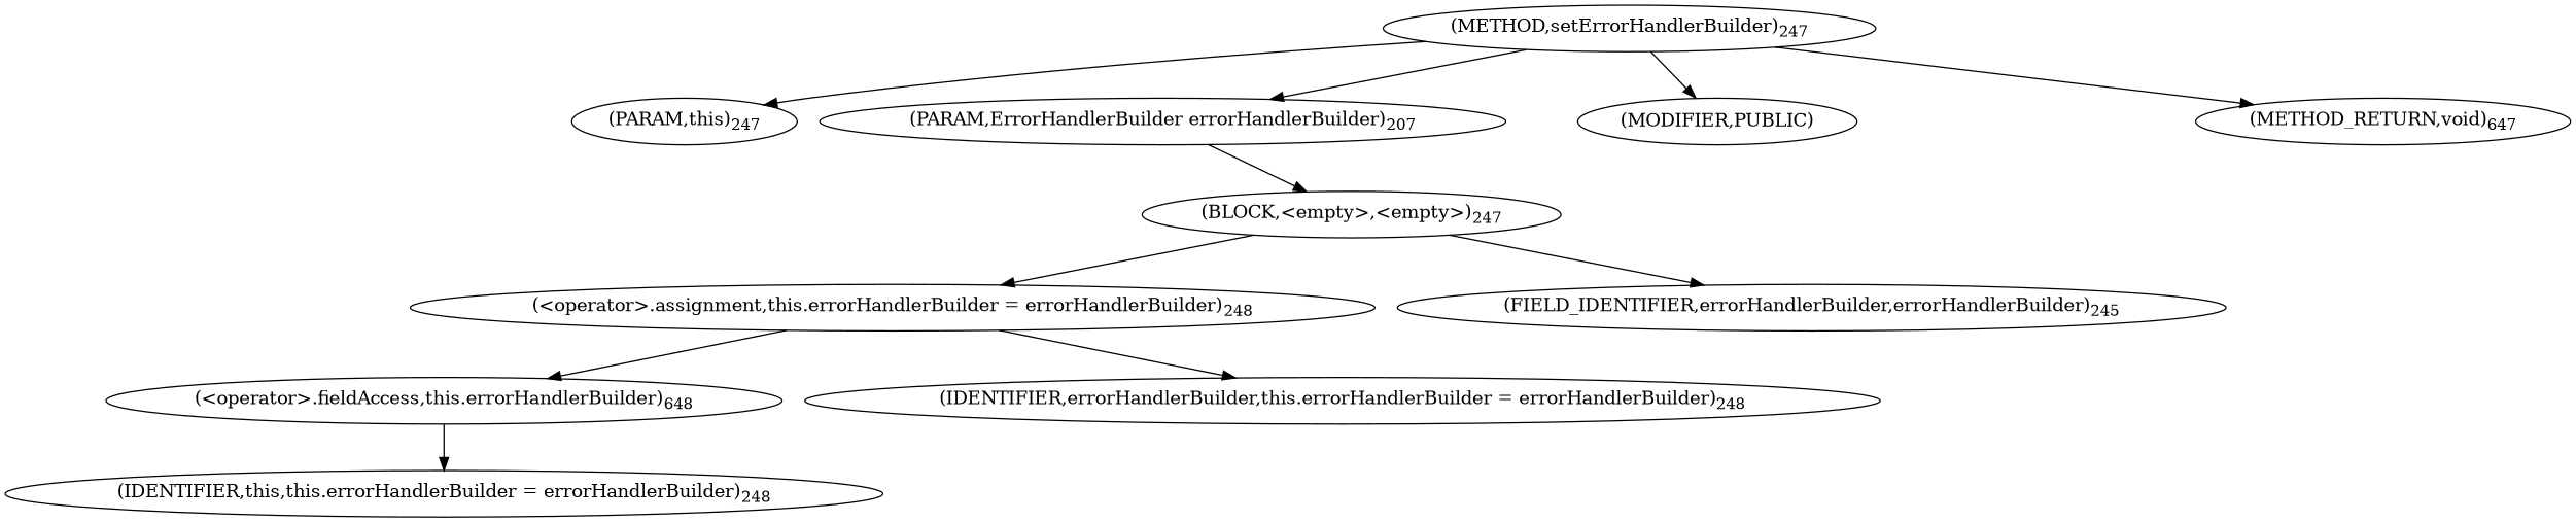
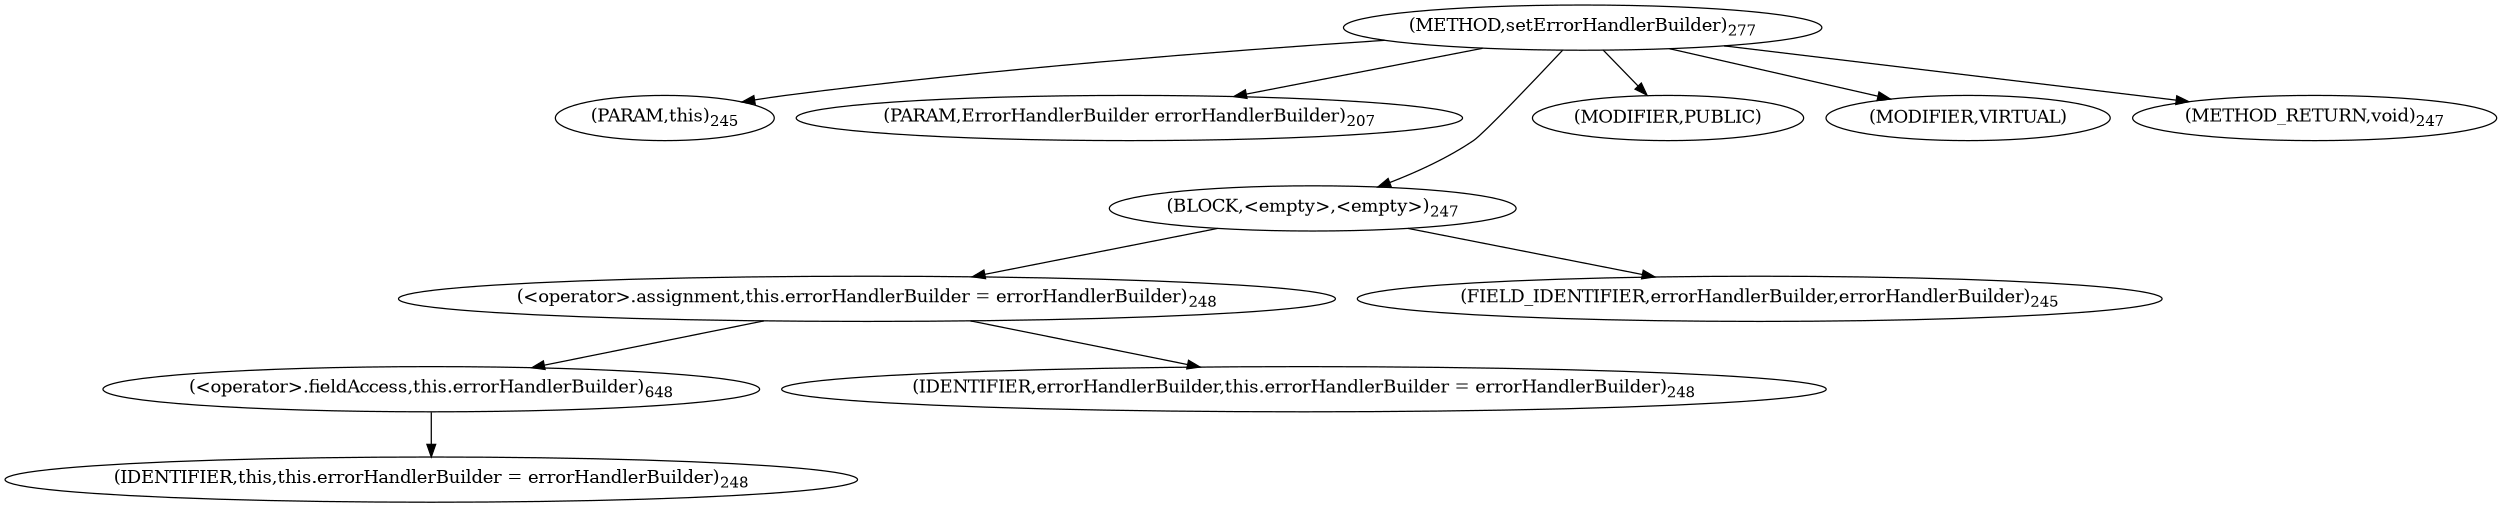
  digraph {
-   n1 [label=<(METHOD,setErrorHandlerBuilder)<SUB>247</SUB>>]
-   n2 [label=<(PARAM,this)<SUB>247</SUB>>]
+   n1 [label=<(METHOD,setErrorHandlerBuilder)<SUB>277</SUB>>]
+   n2 [label=<(PARAM,this)<SUB>245</SUB>>]
    n3 [label=<(PARAM,ErrorHandlerBuilder errorHandlerBuilder)<SUB>207</SUB>>]
    n4 [label=<(BLOCK,&lt;empty&gt;,&lt;empty&gt;)<SUB>247</SUB>>]
    n5 [label=<(MODIFIER,PUBLIC)>]
-   n7 [label=<(METHOD_RETURN,void)<SUB>647</SUB>>]
+   n6 [label=<(MODIFIER,VIRTUAL)>]
+   n7 [label=<(METHOD_RETURN,void)<SUB>247</SUB>>]
    n8 [label=<(&lt;operator&gt;.assignment,this.errorHandlerBuilder = errorHandlerBuilder)<SUB>248</SUB>>]
    n9 [label=<(FIELD_IDENTIFIER,errorHandlerBuilder,errorHandlerBuilder)<SUB>245</SUB>>]
    n10 [label=<(&lt;operator&gt;.fieldAccess,this.errorHandlerBuilder)<SUB>648</SUB>>]
    n11 [label=<(IDENTIFIER,errorHandlerBuilder,this.errorHandlerBuilder = errorHandlerBuilder)<SUB>248</SUB>>]
    n12 [label=<(IDENTIFIER,this,this.errorHandlerBuilder = errorHandlerBuilder)<SUB>248</SUB>>]
    n1 -> n2
    n1 -> n3
-   n3 -> n4
+   n1 -> n4
    n1 -> n5
+   n1 -> n6
    n1 -> n7
    n4 -> n8
    n4 -> n9
    n8 -> n10
    n8 -> n11
    n10 -> n12
  }
